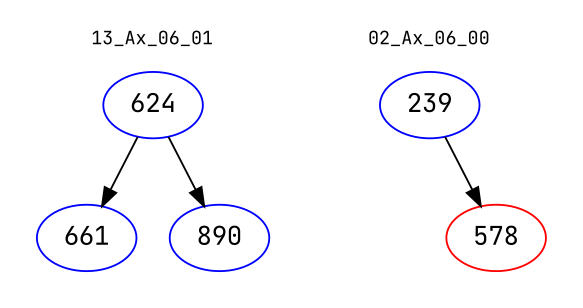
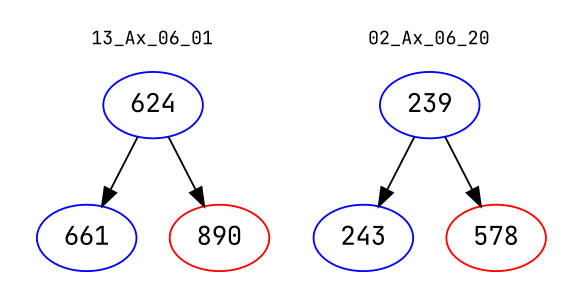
  digraph {
    fontname="JetBrains Mono"
    node [color=blue fontname="JetBrains Mono"]
    edge [color=black fontname="JetBrains Mono"]
    n1 [label=624]
    n2 [label=661]
-   n3 [label=890]
+   n3 [color=red label=890]
    n4 [label=239]
+   n5 [label=243]
    n6 [color=red label=578]
    subgraph cluster_1 {
      color=white
      fontsize=10
      label="13_Ax_06_01"
      n1
      n2
      n3
    }
    subgraph cluster_2 {
      color=white
      fontsize=10
-     label="02_Ax_06_00"
+     label="02_Ax_06_20"
      n4
+     n5
      n6
    }
    n1 -> n2
    n1 -> n3
+   n4 -> n5
    n4 -> n6
  }
